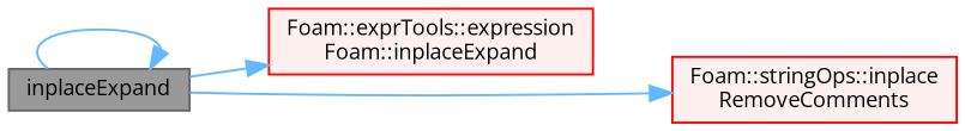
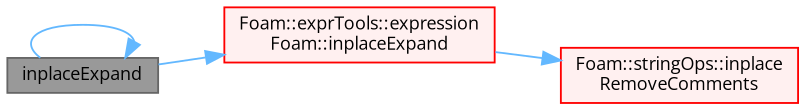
  digraph {
    fontname="Open Sans"
    rankdir=LR
    node [color=red fillcolor="#FFF0F0" fontname="Open Sans" fontsize=10 shape=box style=filled]
    edge [color=steelblue1 fontname="Open Sans" fontsize=10 labelfontname=Helvetica labelfontsize=10 style=solid]
    n1 [color=gray40 fillcolor=grey60 fontcolor=black height=0.2 label=inplaceExpand width=0.4]
    n2 [height=0.2 label="Foam::exprTools::expression\lFoam::inplaceExpand" width=0.4]
    n3 [height=0.2 label="Foam::stringOps::inplace\lRemoveComments" width=0.4]
    n1 -> n1
    n1 -> n2
-   n1 -> n3
+   n2 -> n3
  }
